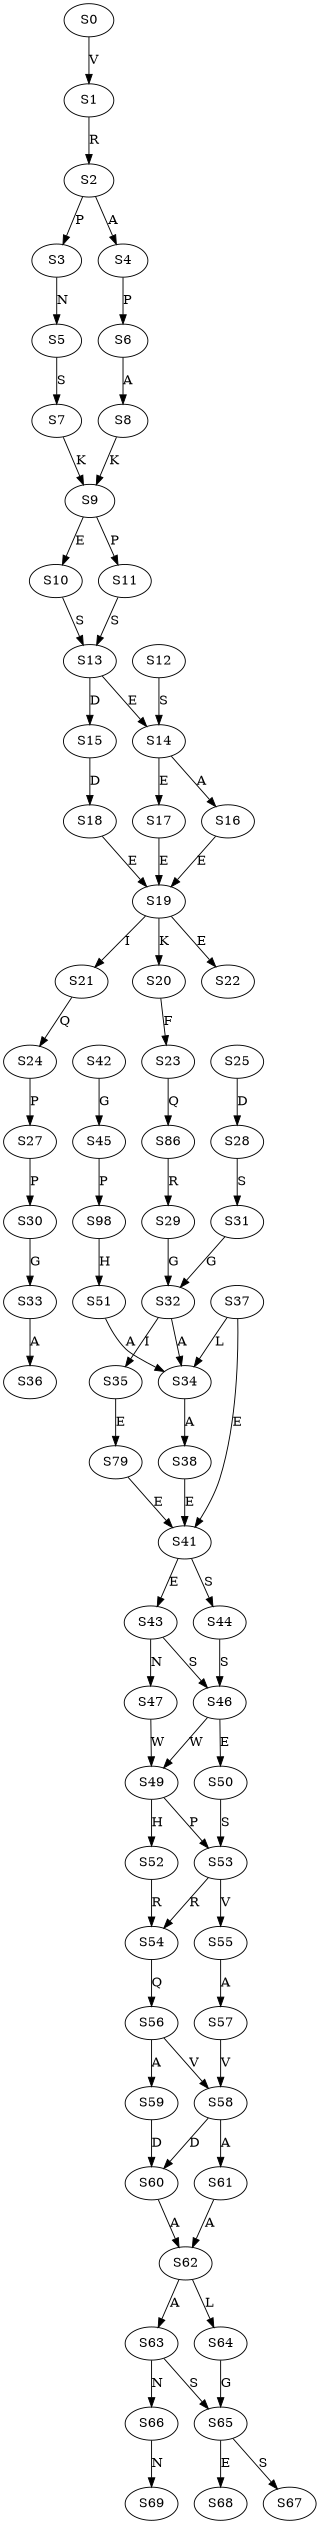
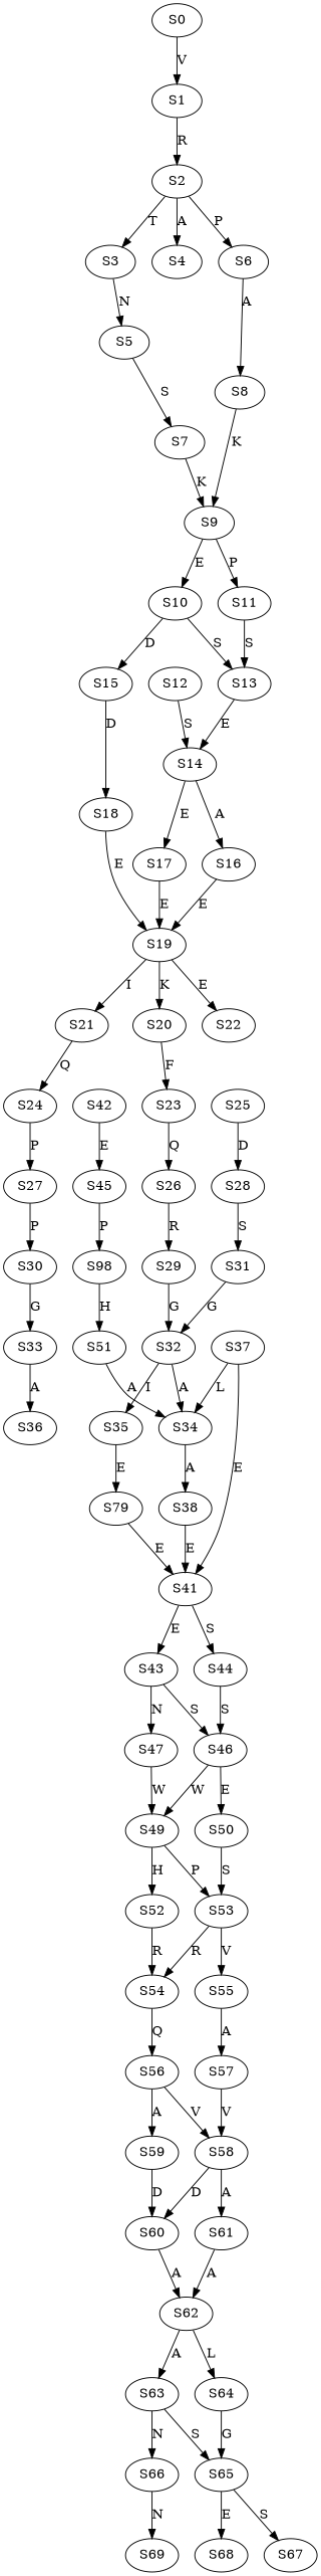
  strict digraph {
    S0
    S1
    S2
    S3
    S4
    S5
    S6
    S7
    S8
    S9
    S10
    S11
    S13
    S12
    S14
    S15
    S16
    S17
    S18
    S19
    S20
    S21
    S22
    S23
    S24
-   S26 [label=S86]
+   S26
    S27
    S25
    S28
    S29
    S30
    S31
    S32
    S33
    S34
    S35
    S36
    S38
    n39 [label=S79]
    S37
    S41
    S43
    S44
    S42
    S45
    S46
    S47
    n48 [label=S98]
    S49
    S50
    S51
    S52
    S53
    S54
    S55
    S56
    S57
    S58
    S59
    S60
    S61
    S62
    S63
    S64
    S65
    S66
    S67
    S68
    S69
    S0 -> S1 [label=V]
    S1 -> S2 [label=R]
-   S2 -> S3 [label=P]
+   S2 -> S3 [label=T]
    S2 -> S4 [label=A]
    S3 -> S5 [label=N]
-   S4 -> S6 [label=P]
+   S2 -> S6 [label=P]
    S5 -> S7 [label=S]
    S6 -> S8 [label=A]
    S7 -> S9 [label=K]
    S8 -> S9 [label=K]
    S9 -> S10 [label=E]
    S9 -> S11 [label=P]
    S10 -> S13 [label=S]
    S11 -> S13 [label=S]
    S13 -> S14 [label=E]
-   S13 -> S15 [label=D]
+   S10 -> S15 [label=D]
    S12 -> S14 [label=S]
    S14 -> S16 [label=A]
    S14 -> S17 [label=E]
    S15 -> S18 [label=D]
    S16 -> S19 [label=E]
    S17 -> S19 [label=E]
    S18 -> S19 [label=E]
    S19 -> S20 [label=K]
    S19 -> S21 [label=I]
    S19 -> S22 [label=E]
    S20 -> S23 [label=F]
    S21 -> S24 [label=Q]
    S23 -> S26 [label=Q]
    S24 -> S27 [label=P]
    S26 -> S29 [label=R]
    S27 -> S30 [label=P]
    S25 -> S28 [label=D]
    S28 -> S31 [label=S]
    S29 -> S32 [label=G]
    S30 -> S33 [label=G]
    S31 -> S32 [label=G]
    S32 -> S34 [label=A]
    S32 -> S35 [label=I]
    S33 -> S36 [label=A]
    S34 -> S38 [label=A]
    S35 -> n39 [label=E]
    S38 -> S41 [label=E]
    n39 -> S41 [label=E]
    S37 -> S34 [label=L]
    S37 -> S41 [label=E]
    S41 -> S43 [label=E]
    S41 -> S44 [label=S]
    S43 -> S46 [label=S]
    S43 -> S47 [label=N]
    S44 -> S46 [label=S]
-   S42 -> S45 [label=G]
+   S42 -> S45 [label=E]
    S45 -> n48 [label=P]
    S46 -> S49 [label=W]
    S46 -> S50 [label=E]
    S47 -> S49 [label=W]
    n48 -> S51 [label=H]
    S49 -> S52 [label=H]
    S49 -> S53 [label=P]
    S50 -> S53 [label=S]
    S51 -> S34 [label=A]
    S52 -> S54 [label=R]
    S53 -> S54 [label=R]
    S53 -> S55 [label=V]
    S54 -> S56 [label=Q]
    S55 -> S57 [label=A]
    S56 -> S58 [label=V]
    S56 -> S59 [label=A]
    S57 -> S58 [label=V]
    S58 -> S60 [label=D]
    S58 -> S61 [label=A]
    S59 -> S60 [label=D]
    S60 -> S62 [label=A]
    S61 -> S62 [label=A]
    S62 -> S63 [label=A]
    S62 -> S64 [label=L]
    S63 -> S65 [label=S]
    S63 -> S66 [label=N]
    S64 -> S65 [label=G]
    S65 -> S67 [label=S]
    S65 -> S68 [label=E]
    S66 -> S69 [label=N]
  }
